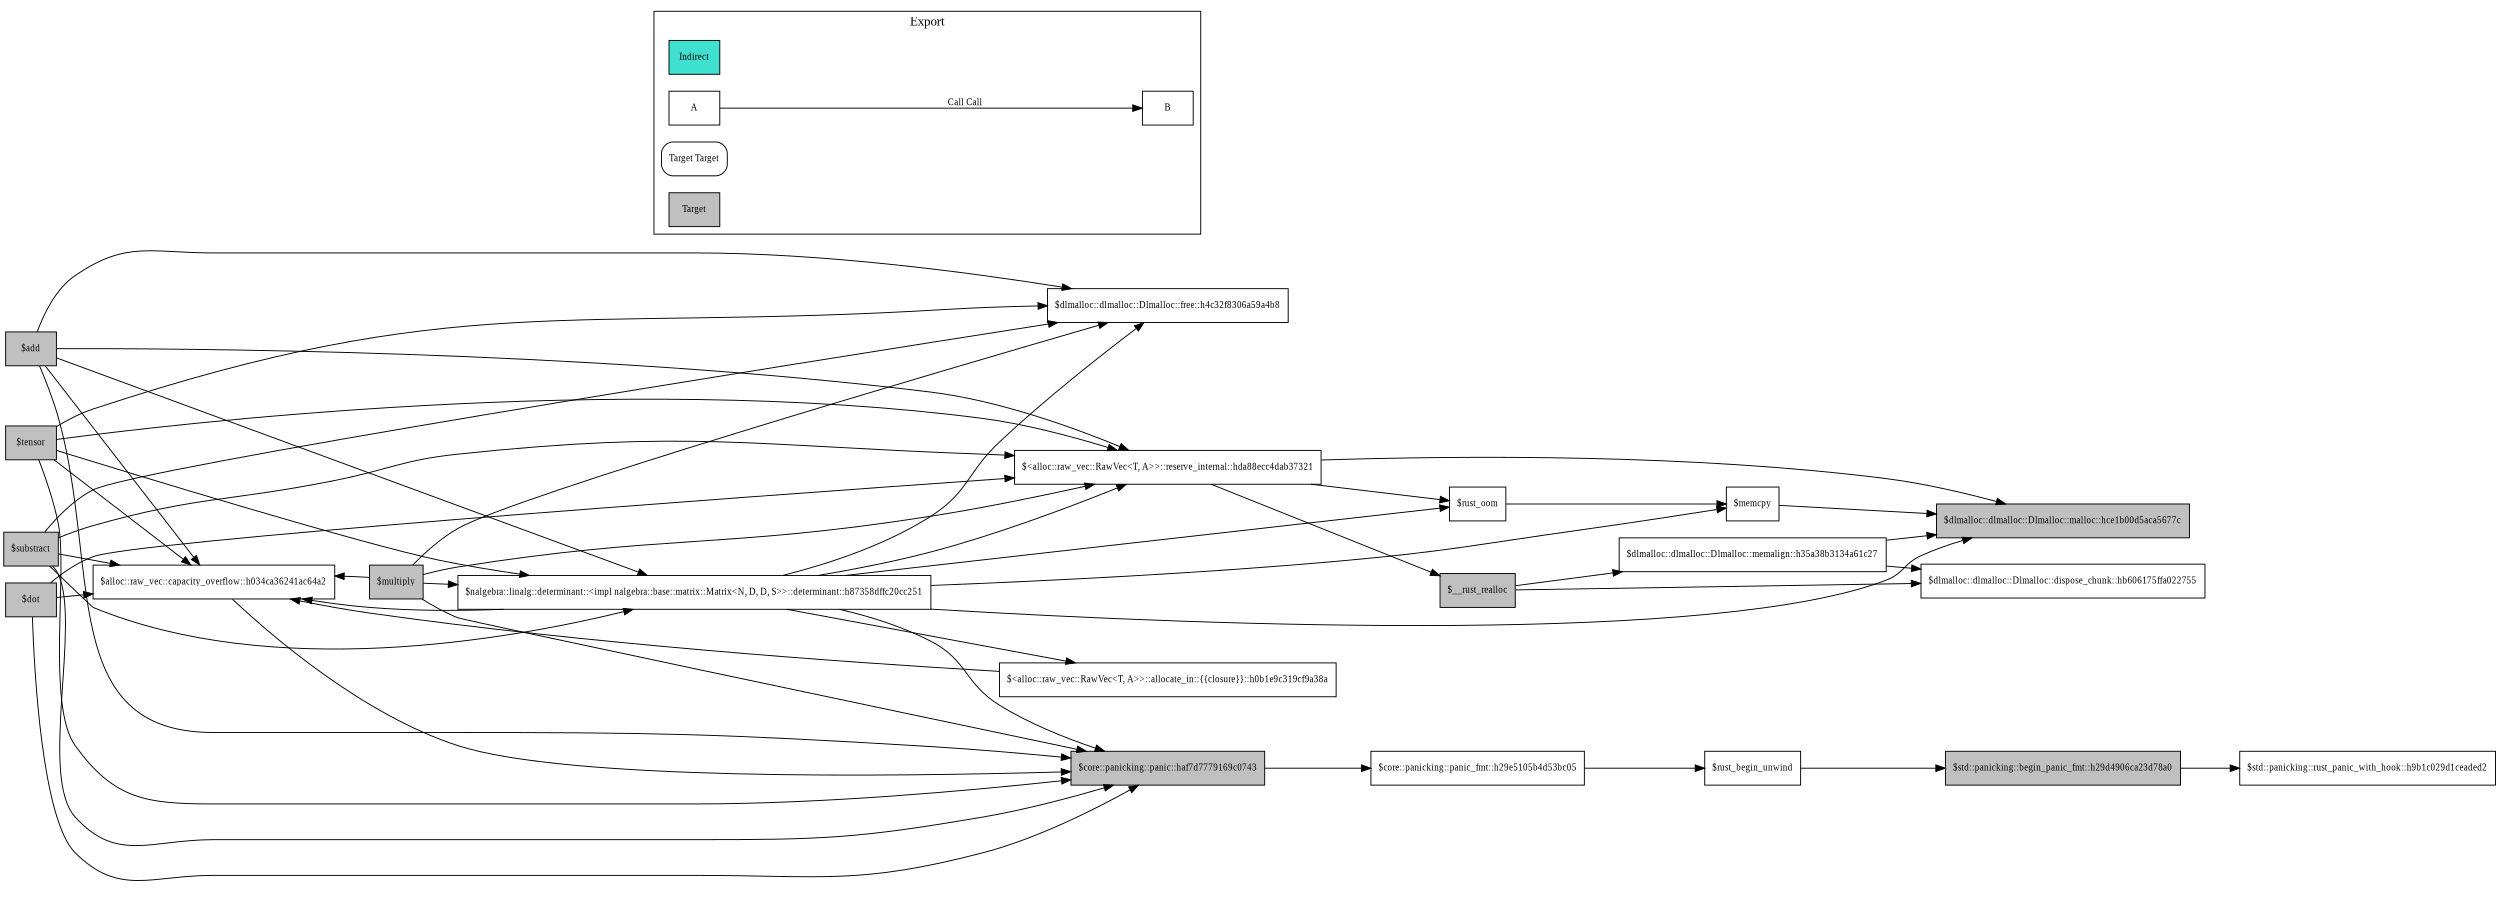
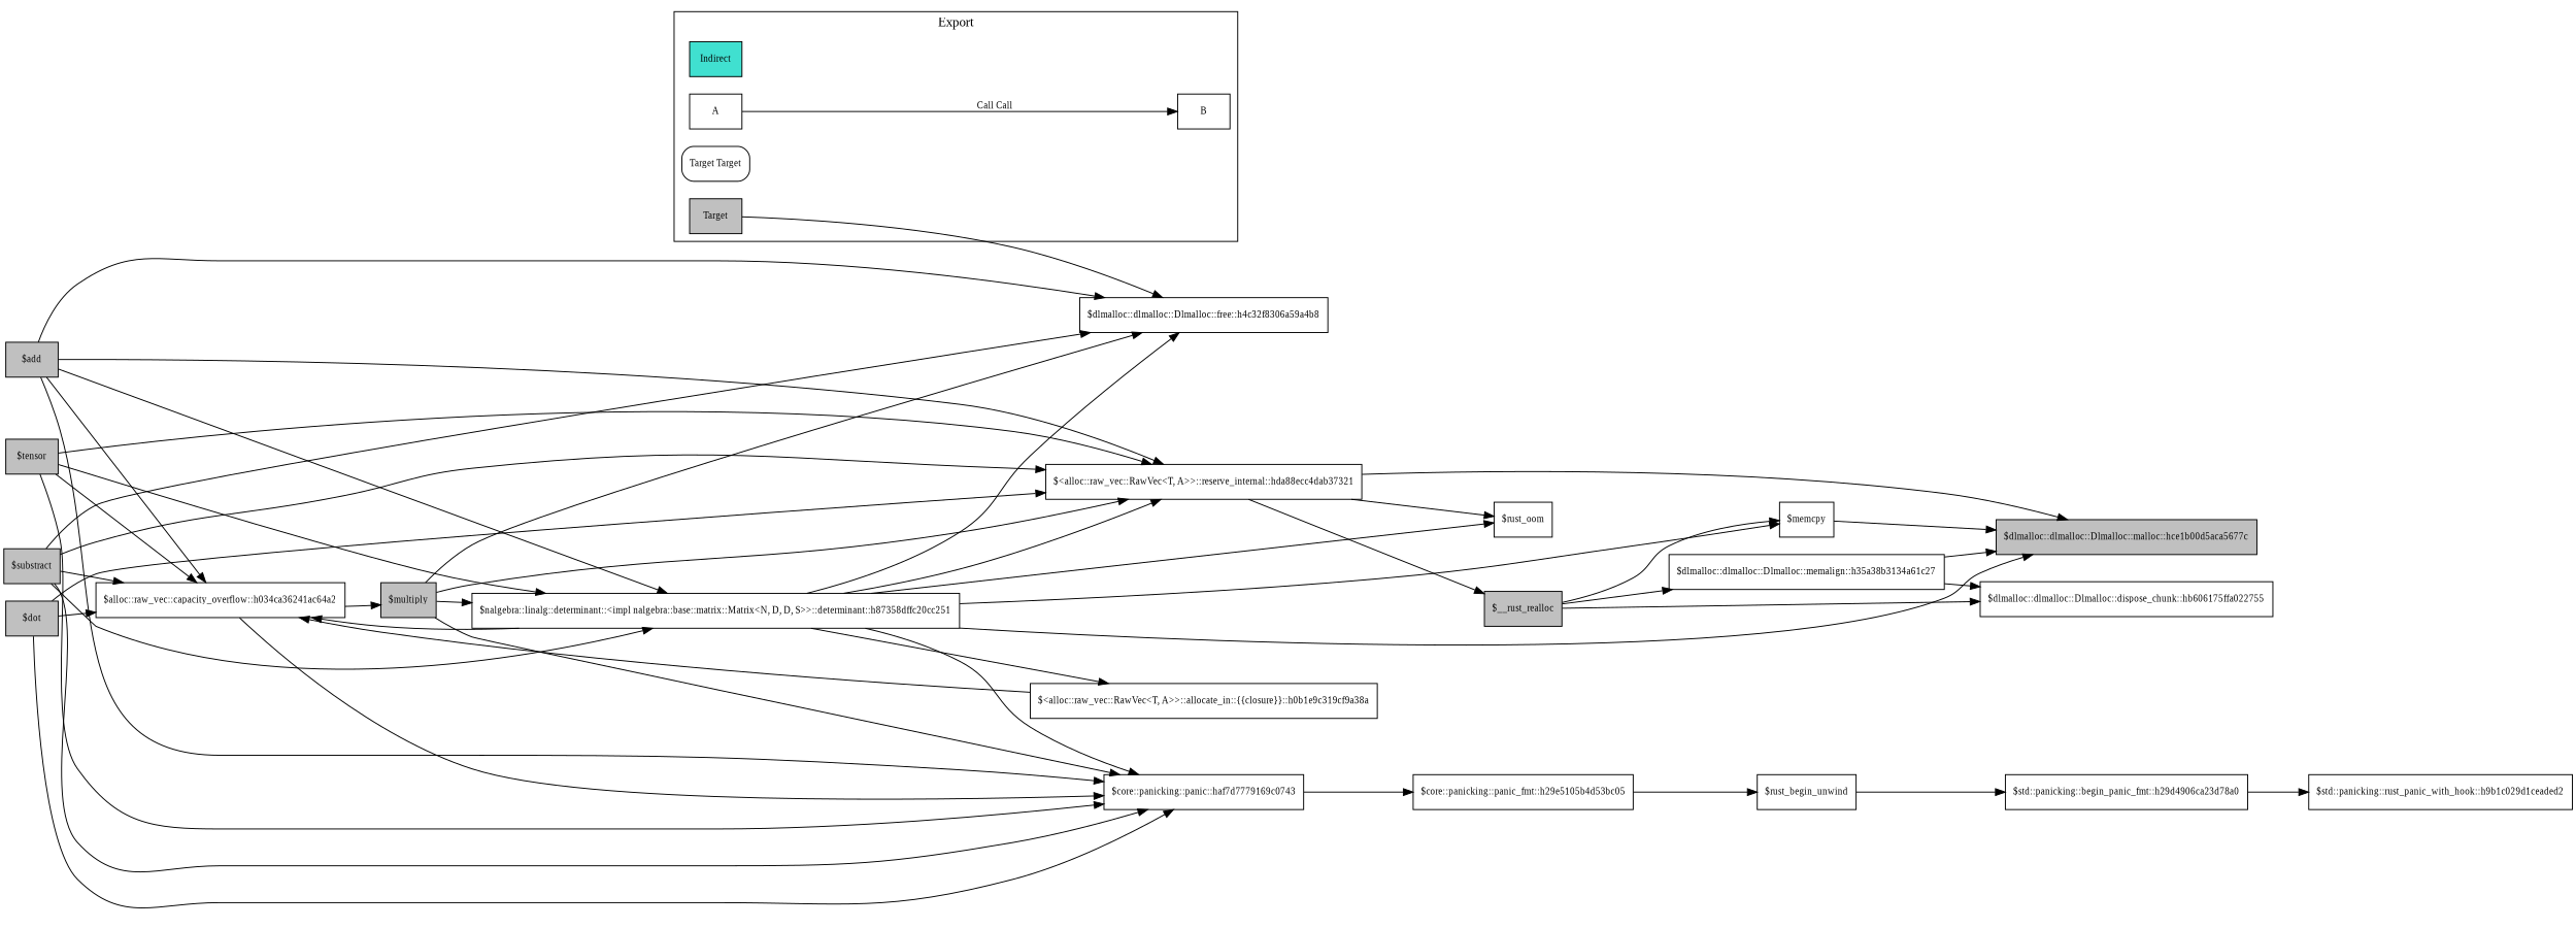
  digraph {
    fontname="Liberation Serif"
    rankdir=LR
    node [fillcolor=white fontname="Liberation Serif" fontsize=10 shape=box style=filled]
    edge [fontname="Liberation Serif"]
    n1 [fillcolor=turquoise label=Indirect]
    n2 [fillcolor=gray label=Target]
    n3 [label="Target Target" style="filled, rounded"]
    A [fillcolor="" style=""]
    B [fillcolor="" style=""]
    "$<alloc::raw_vec::RawVec<T, A>>::allocate_in::{{closure}}::h0b1e9c319cf9a38a"
    "$alloc::raw_vec::capacity_overflow::h034ca36241ac64a2"
-   "$core::panicking::panic::haf7d7779169c0743" [fillcolor=gray]
+   "$core::panicking::panic::haf7d7779169c0743"
    "$core::panicking::panic_fmt::h29e5105b4d53bc05"
    "$__rust_realloc" [fillcolor=gray]
    "$<alloc::raw_vec::RawVec<T, A>>::reserve_internal::hda88ecc4dab37321"
    "$dlmalloc::dlmalloc::Dlmalloc::malloc::hce1b00d5aca5677c" [fillcolor=gray]
    "$rust_oom"
    "$dlmalloc::dlmalloc::Dlmalloc::dispose_chunk::hb606175ffa022755"
    "$dlmalloc::dlmalloc::Dlmalloc::memalign::h35a38b3134a61c27"
    "$memcpy"
    "$rust_begin_unwind"
-   "$std::panicking::begin_panic_fmt::h29d4906ca23d78a0" [fillcolor=gray]
+   "$std::panicking::begin_panic_fmt::h29d4906ca23d78a0"
    "$std::panicking::rust_panic_with_hook::h9b1c029d1ceaded2"
    "$add" [fillcolor=gray]
    "$dlmalloc::dlmalloc::Dlmalloc::free::h4c32f8306a59a4b8"
    "$nalgebra::linalg::determinant::<impl nalgebra::base::matrix::Matrix<N, D, D, S>>::determinant::h87358dffc20cc251"
    "$substract" [fillcolor=gray]
    "$multiply" [fillcolor=gray]
    "$dot" [fillcolor=gray]
    "$tensor" [fillcolor=gray]
    subgraph cluster_1 {
      label=Export
      n1
      n2
      n3
      A
      B
    }
    A -> B [fontsize=10 label="Call Call" style="filled, rounded"]
    "$<alloc::raw_vec::RawVec<T, A>>::allocate_in::{{closure}}::h0b1e9c319cf9a38a" -> "$alloc::raw_vec::capacity_overflow::h034ca36241ac64a2"
    "$alloc::raw_vec::capacity_overflow::h034ca36241ac64a2" -> "$core::panicking::panic::haf7d7779169c0743"
    "$core::panicking::panic::haf7d7779169c0743" -> "$core::panicking::panic_fmt::h29e5105b4d53bc05"
    "$core::panicking::panic_fmt::h29e5105b4d53bc05" -> "$rust_begin_unwind"
    "$__rust_realloc" -> "$dlmalloc::dlmalloc::Dlmalloc::dispose_chunk::hb606175ffa022755"
    "$__rust_realloc" -> "$dlmalloc::dlmalloc::Dlmalloc::memalign::h35a38b3134a61c27"
-   "$rust_oom" -> "$memcpy"
+   "$__rust_realloc" -> "$memcpy"
    "$<alloc::raw_vec::RawVec<T, A>>::reserve_internal::hda88ecc4dab37321" -> "$__rust_realloc"
    "$<alloc::raw_vec::RawVec<T, A>>::reserve_internal::hda88ecc4dab37321" -> "$dlmalloc::dlmalloc::Dlmalloc::malloc::hce1b00d5aca5677c"
    "$<alloc::raw_vec::RawVec<T, A>>::reserve_internal::hda88ecc4dab37321" -> "$rust_oom"
    "$dlmalloc::dlmalloc::Dlmalloc::memalign::h35a38b3134a61c27" -> "$dlmalloc::dlmalloc::Dlmalloc::malloc::hce1b00d5aca5677c"
    "$dlmalloc::dlmalloc::Dlmalloc::memalign::h35a38b3134a61c27" -> "$dlmalloc::dlmalloc::Dlmalloc::dispose_chunk::hb606175ffa022755"
    "$memcpy" -> "$dlmalloc::dlmalloc::Dlmalloc::malloc::hce1b00d5aca5677c"
    "$rust_begin_unwind" -> "$std::panicking::begin_panic_fmt::h29d4906ca23d78a0"
    "$std::panicking::begin_panic_fmt::h29d4906ca23d78a0" -> "$std::panicking::rust_panic_with_hook::h9b1c029d1ceaded2"
    "$add" -> "$alloc::raw_vec::capacity_overflow::h034ca36241ac64a2"
    "$add" -> "$core::panicking::panic::haf7d7779169c0743"
    "$add" -> "$<alloc::raw_vec::RawVec<T, A>>::reserve_internal::hda88ecc4dab37321"
    "$add" -> "$dlmalloc::dlmalloc::Dlmalloc::free::h4c32f8306a59a4b8"
    "$add" -> "$nalgebra::linalg::determinant::<impl nalgebra::base::matrix::Matrix<N, D, D, S>>::determinant::h87358dffc20cc251"
    "$nalgebra::linalg::determinant::<impl nalgebra::base::matrix::Matrix<N, D, D, S>>::determinant::h87358dffc20cc251" -> "$<alloc::raw_vec::RawVec<T, A>>::allocate_in::{{closure}}::h0b1e9c319cf9a38a"
    "$nalgebra::linalg::determinant::<impl nalgebra::base::matrix::Matrix<N, D, D, S>>::determinant::h87358dffc20cc251" -> "$alloc::raw_vec::capacity_overflow::h034ca36241ac64a2"
    "$nalgebra::linalg::determinant::<impl nalgebra::base::matrix::Matrix<N, D, D, S>>::determinant::h87358dffc20cc251" -> "$core::panicking::panic::haf7d7779169c0743"
    "$nalgebra::linalg::determinant::<impl nalgebra::base::matrix::Matrix<N, D, D, S>>::determinant::h87358dffc20cc251" -> "$<alloc::raw_vec::RawVec<T, A>>::reserve_internal::hda88ecc4dab37321"
    "$nalgebra::linalg::determinant::<impl nalgebra::base::matrix::Matrix<N, D, D, S>>::determinant::h87358dffc20cc251" -> "$dlmalloc::dlmalloc::Dlmalloc::malloc::hce1b00d5aca5677c"
    "$nalgebra::linalg::determinant::<impl nalgebra::base::matrix::Matrix<N, D, D, S>>::determinant::h87358dffc20cc251" -> "$rust_oom"
    "$nalgebra::linalg::determinant::<impl nalgebra::base::matrix::Matrix<N, D, D, S>>::determinant::h87358dffc20cc251" -> "$memcpy"
    "$nalgebra::linalg::determinant::<impl nalgebra::base::matrix::Matrix<N, D, D, S>>::determinant::h87358dffc20cc251" -> "$dlmalloc::dlmalloc::Dlmalloc::free::h4c32f8306a59a4b8"
    "$substract" -> "$alloc::raw_vec::capacity_overflow::h034ca36241ac64a2"
    "$substract" -> "$core::panicking::panic::haf7d7779169c0743"
    "$substract" -> "$<alloc::raw_vec::RawVec<T, A>>::reserve_internal::hda88ecc4dab37321"
    "$substract" -> "$dlmalloc::dlmalloc::Dlmalloc::free::h4c32f8306a59a4b8"
    "$substract" -> "$nalgebra::linalg::determinant::<impl nalgebra::base::matrix::Matrix<N, D, D, S>>::determinant::h87358dffc20cc251"
-   "$multiply" -> "$alloc::raw_vec::capacity_overflow::h034ca36241ac64a2"
+   "$alloc::raw_vec::capacity_overflow::h034ca36241ac64a2" -> "$multiply"
    "$multiply" -> "$core::panicking::panic::haf7d7779169c0743"
    "$multiply" -> "$<alloc::raw_vec::RawVec<T, A>>::reserve_internal::hda88ecc4dab37321"
    "$multiply" -> "$dlmalloc::dlmalloc::Dlmalloc::free::h4c32f8306a59a4b8"
    "$multiply" -> "$nalgebra::linalg::determinant::<impl nalgebra::base::matrix::Matrix<N, D, D, S>>::determinant::h87358dffc20cc251"
    "$dot" -> "$alloc::raw_vec::capacity_overflow::h034ca36241ac64a2"
    "$dot" -> "$core::panicking::panic::haf7d7779169c0743"
    "$dot" -> "$<alloc::raw_vec::RawVec<T, A>>::reserve_internal::hda88ecc4dab37321"
    "$tensor" -> "$alloc::raw_vec::capacity_overflow::h034ca36241ac64a2"
    "$tensor" -> "$core::panicking::panic::haf7d7779169c0743"
    "$tensor" -> "$<alloc::raw_vec::RawVec<T, A>>::reserve_internal::hda88ecc4dab37321"
-   "$tensor" -> "$dlmalloc::dlmalloc::Dlmalloc::free::h4c32f8306a59a4b8"
+   n2 -> "$dlmalloc::dlmalloc::Dlmalloc::free::h4c32f8306a59a4b8"
    "$tensor" -> "$nalgebra::linalg::determinant::<impl nalgebra::base::matrix::Matrix<N, D, D, S>>::determinant::h87358dffc20cc251"
  }
